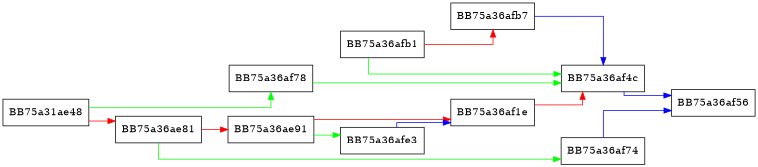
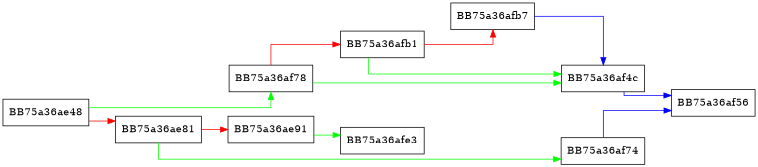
  digraph {
    rankdir=LR
    splines=ortho
    node [shape=box]
    edge [color=red]
-   BB75a36ae48 [label=BB75a31ae48]
+   BB75a36ae48
    BB75a36af78
    BB75a36ae81
    BB75a36af4c
    BB75a36afb1
    BB75a36af74
    BB75a36ae91
    n8 [label=BB75a36af56]
    BB75a36afb7
    BB75a36afe3
-   BB75a36af1e
    BB75a36ae48 -> BB75a36af78 [color=green]
    BB75a36ae48 -> BB75a36ae81
    BB75a36af78 -> BB75a36af4c [color=green]
+   BB75a36af78 -> BB75a36afb1
    BB75a36ae81 -> BB75a36af74 [color=green]
    BB75a36ae81 -> BB75a36ae91
    BB75a36af4c -> n8 [color=blue]
    BB75a36afb1 -> BB75a36af4c [color=green]
    BB75a36afb1 -> BB75a36afb7
    BB75a36af74 -> n8 [color=blue]
    BB75a36ae91 -> BB75a36afe3 [color=green]
-   BB75a36ae91 -> BB75a36af1e
    BB75a36afb7 -> BB75a36af4c [color=blue]
-   BB75a36afe3 -> BB75a36af1e [color=blue]
-   BB75a36af1e -> BB75a36af4c
  }
